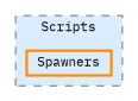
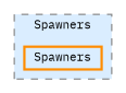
  digraph {
    compound=true
    fontname="IBM Plex Mono"
    n1 [color=darkorange fillcolor="#daedff" fontname="IBM Plex Mono" fontsize=10 height=0.2 label=Spawners shape=box style="filled,bold" width=0.4]
    subgraph cluster_1 {
      bgcolor="#daedff"
      fontsize=10
-     label=Scripts
+     label=Spawners
      pencolor=grey50
      style="filled,dashed"
      n1
    }
  }
